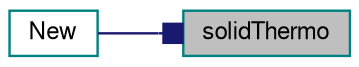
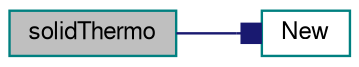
  digraph {
    rankdir=LR
    node [color=teal fontname=FreeSans fontsize=10 shape=record]
    n1 [fillcolor=grey75 fontcolor=black height=0.2 label=solidThermo style=filled width=0.4]
    n2 [height=0.2 label=New width=0.4]
-   n2 -> n1 [color=midnightblue fontname=FreeSans fontsize=10 labelfontname=FreeSans labelfontsize=10 style=solid arrowhead=box]
+   n1 -> n2 [color=midnightblue fontname=FreeSans fontsize=10 labelfontname=FreeSans labelfontsize=10 style=solid arrowhead=box]
  }
